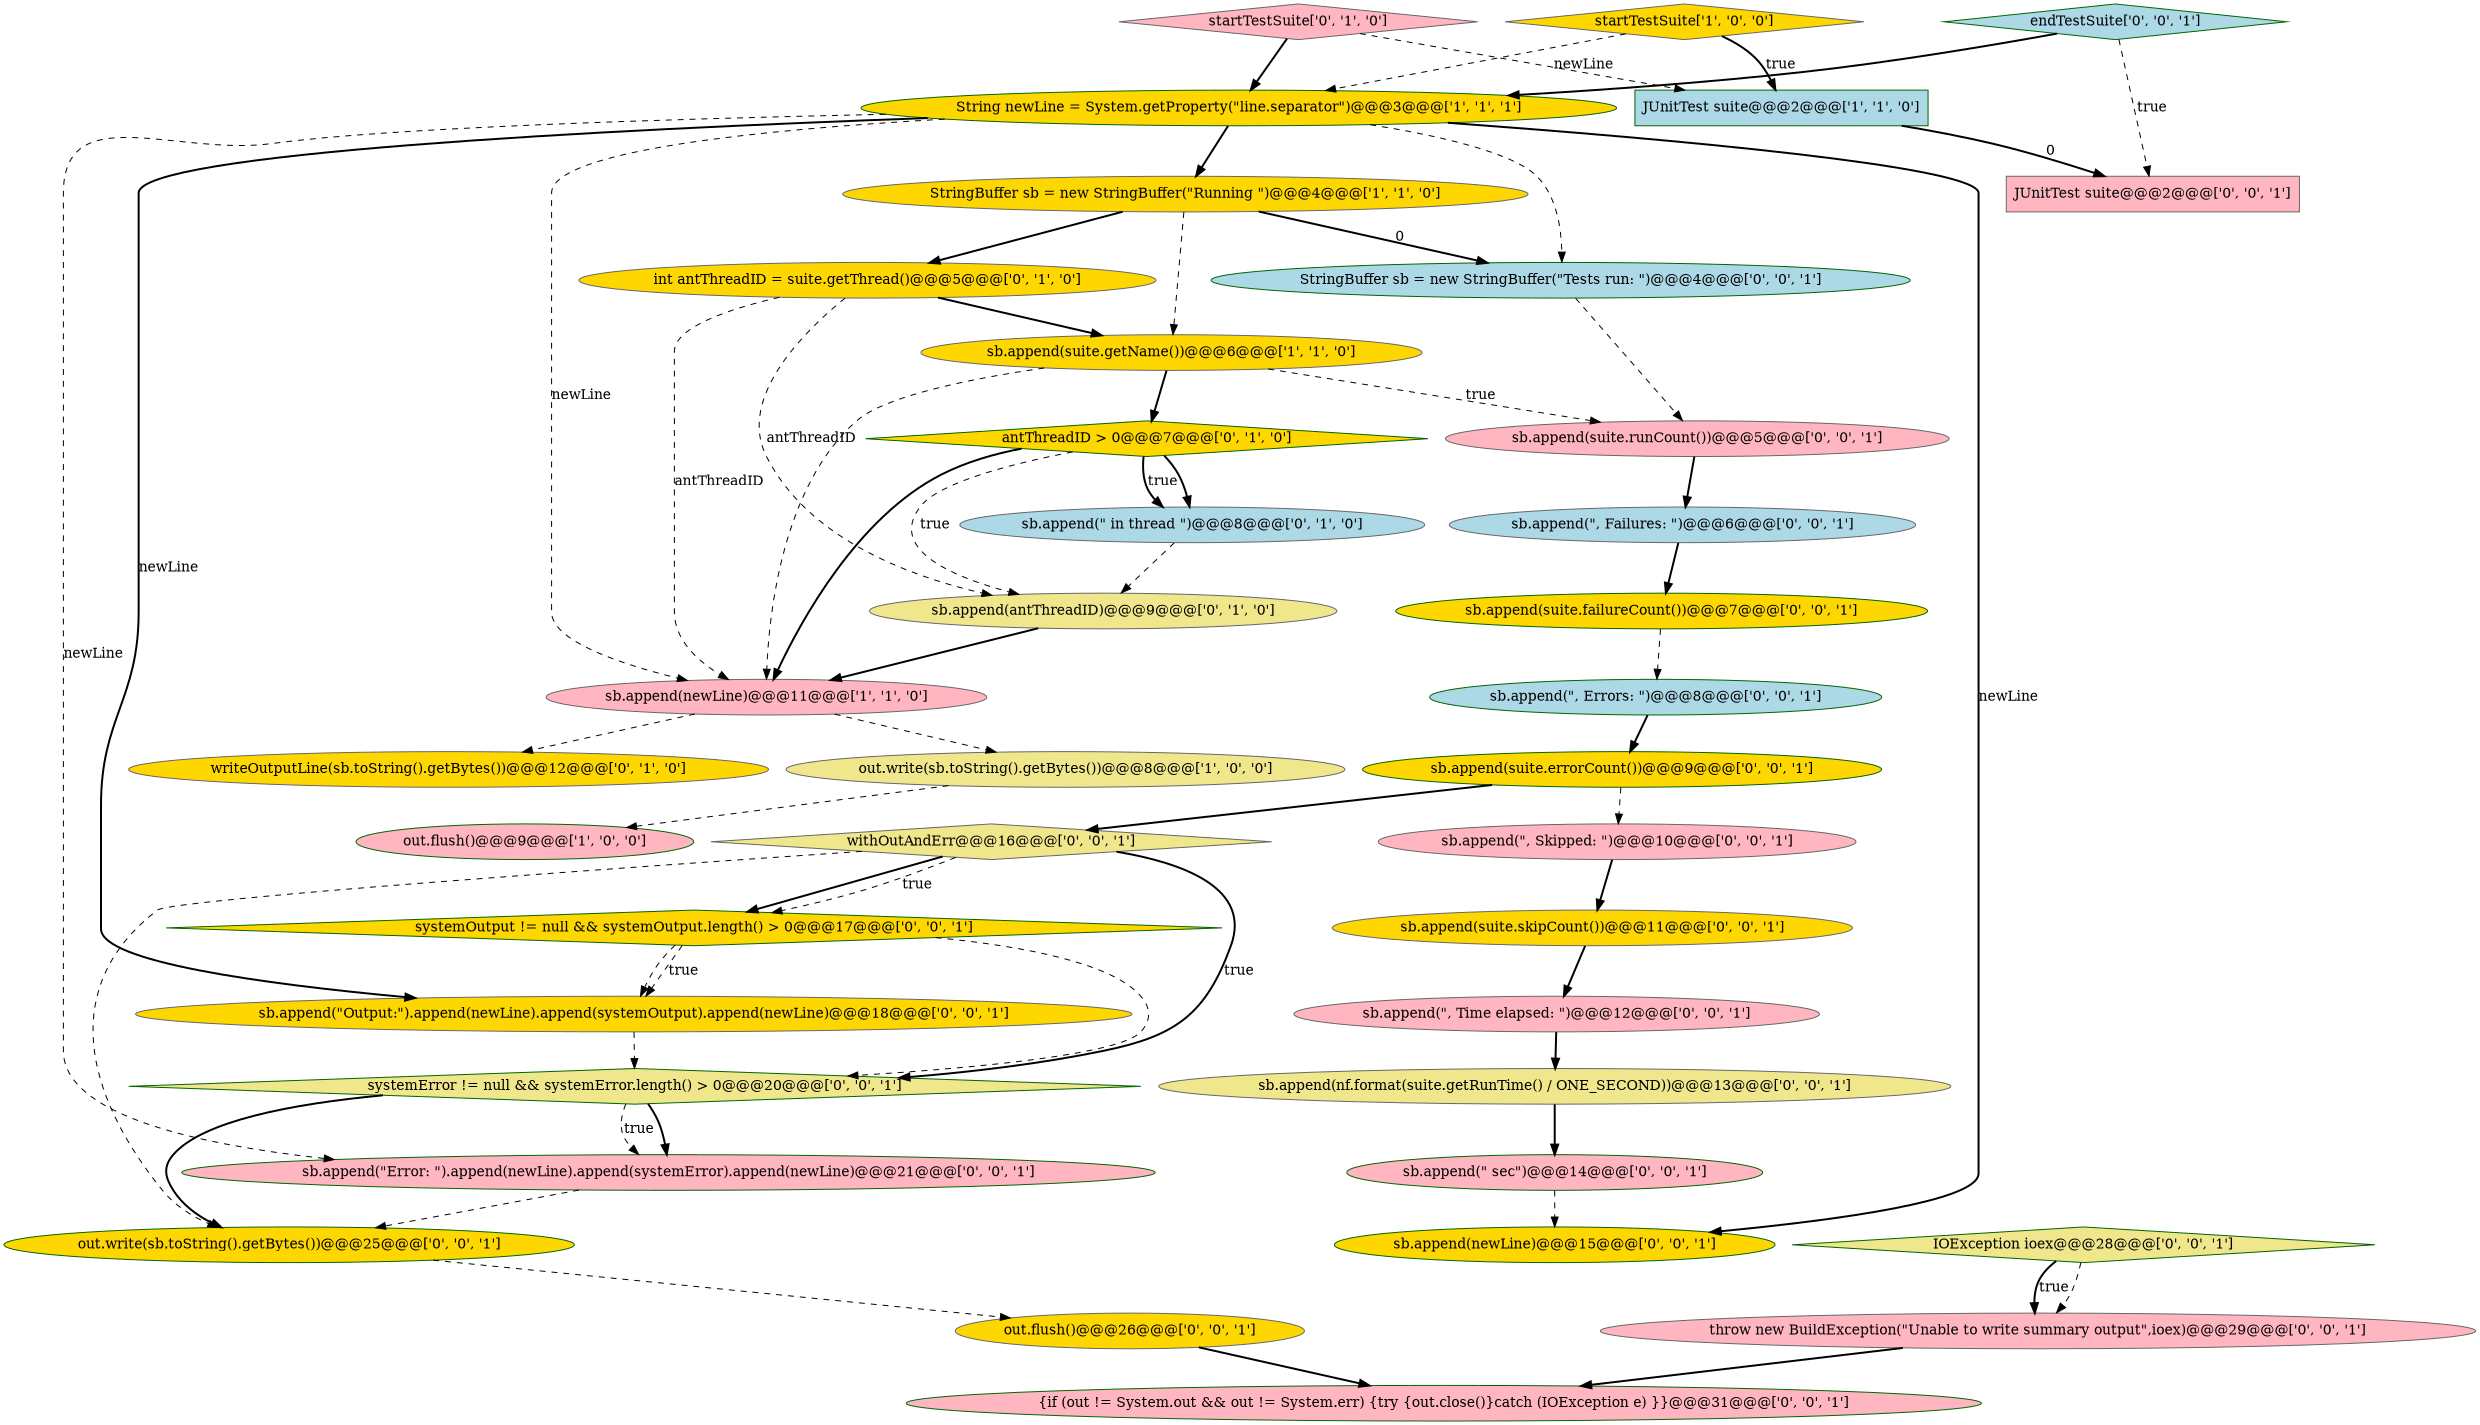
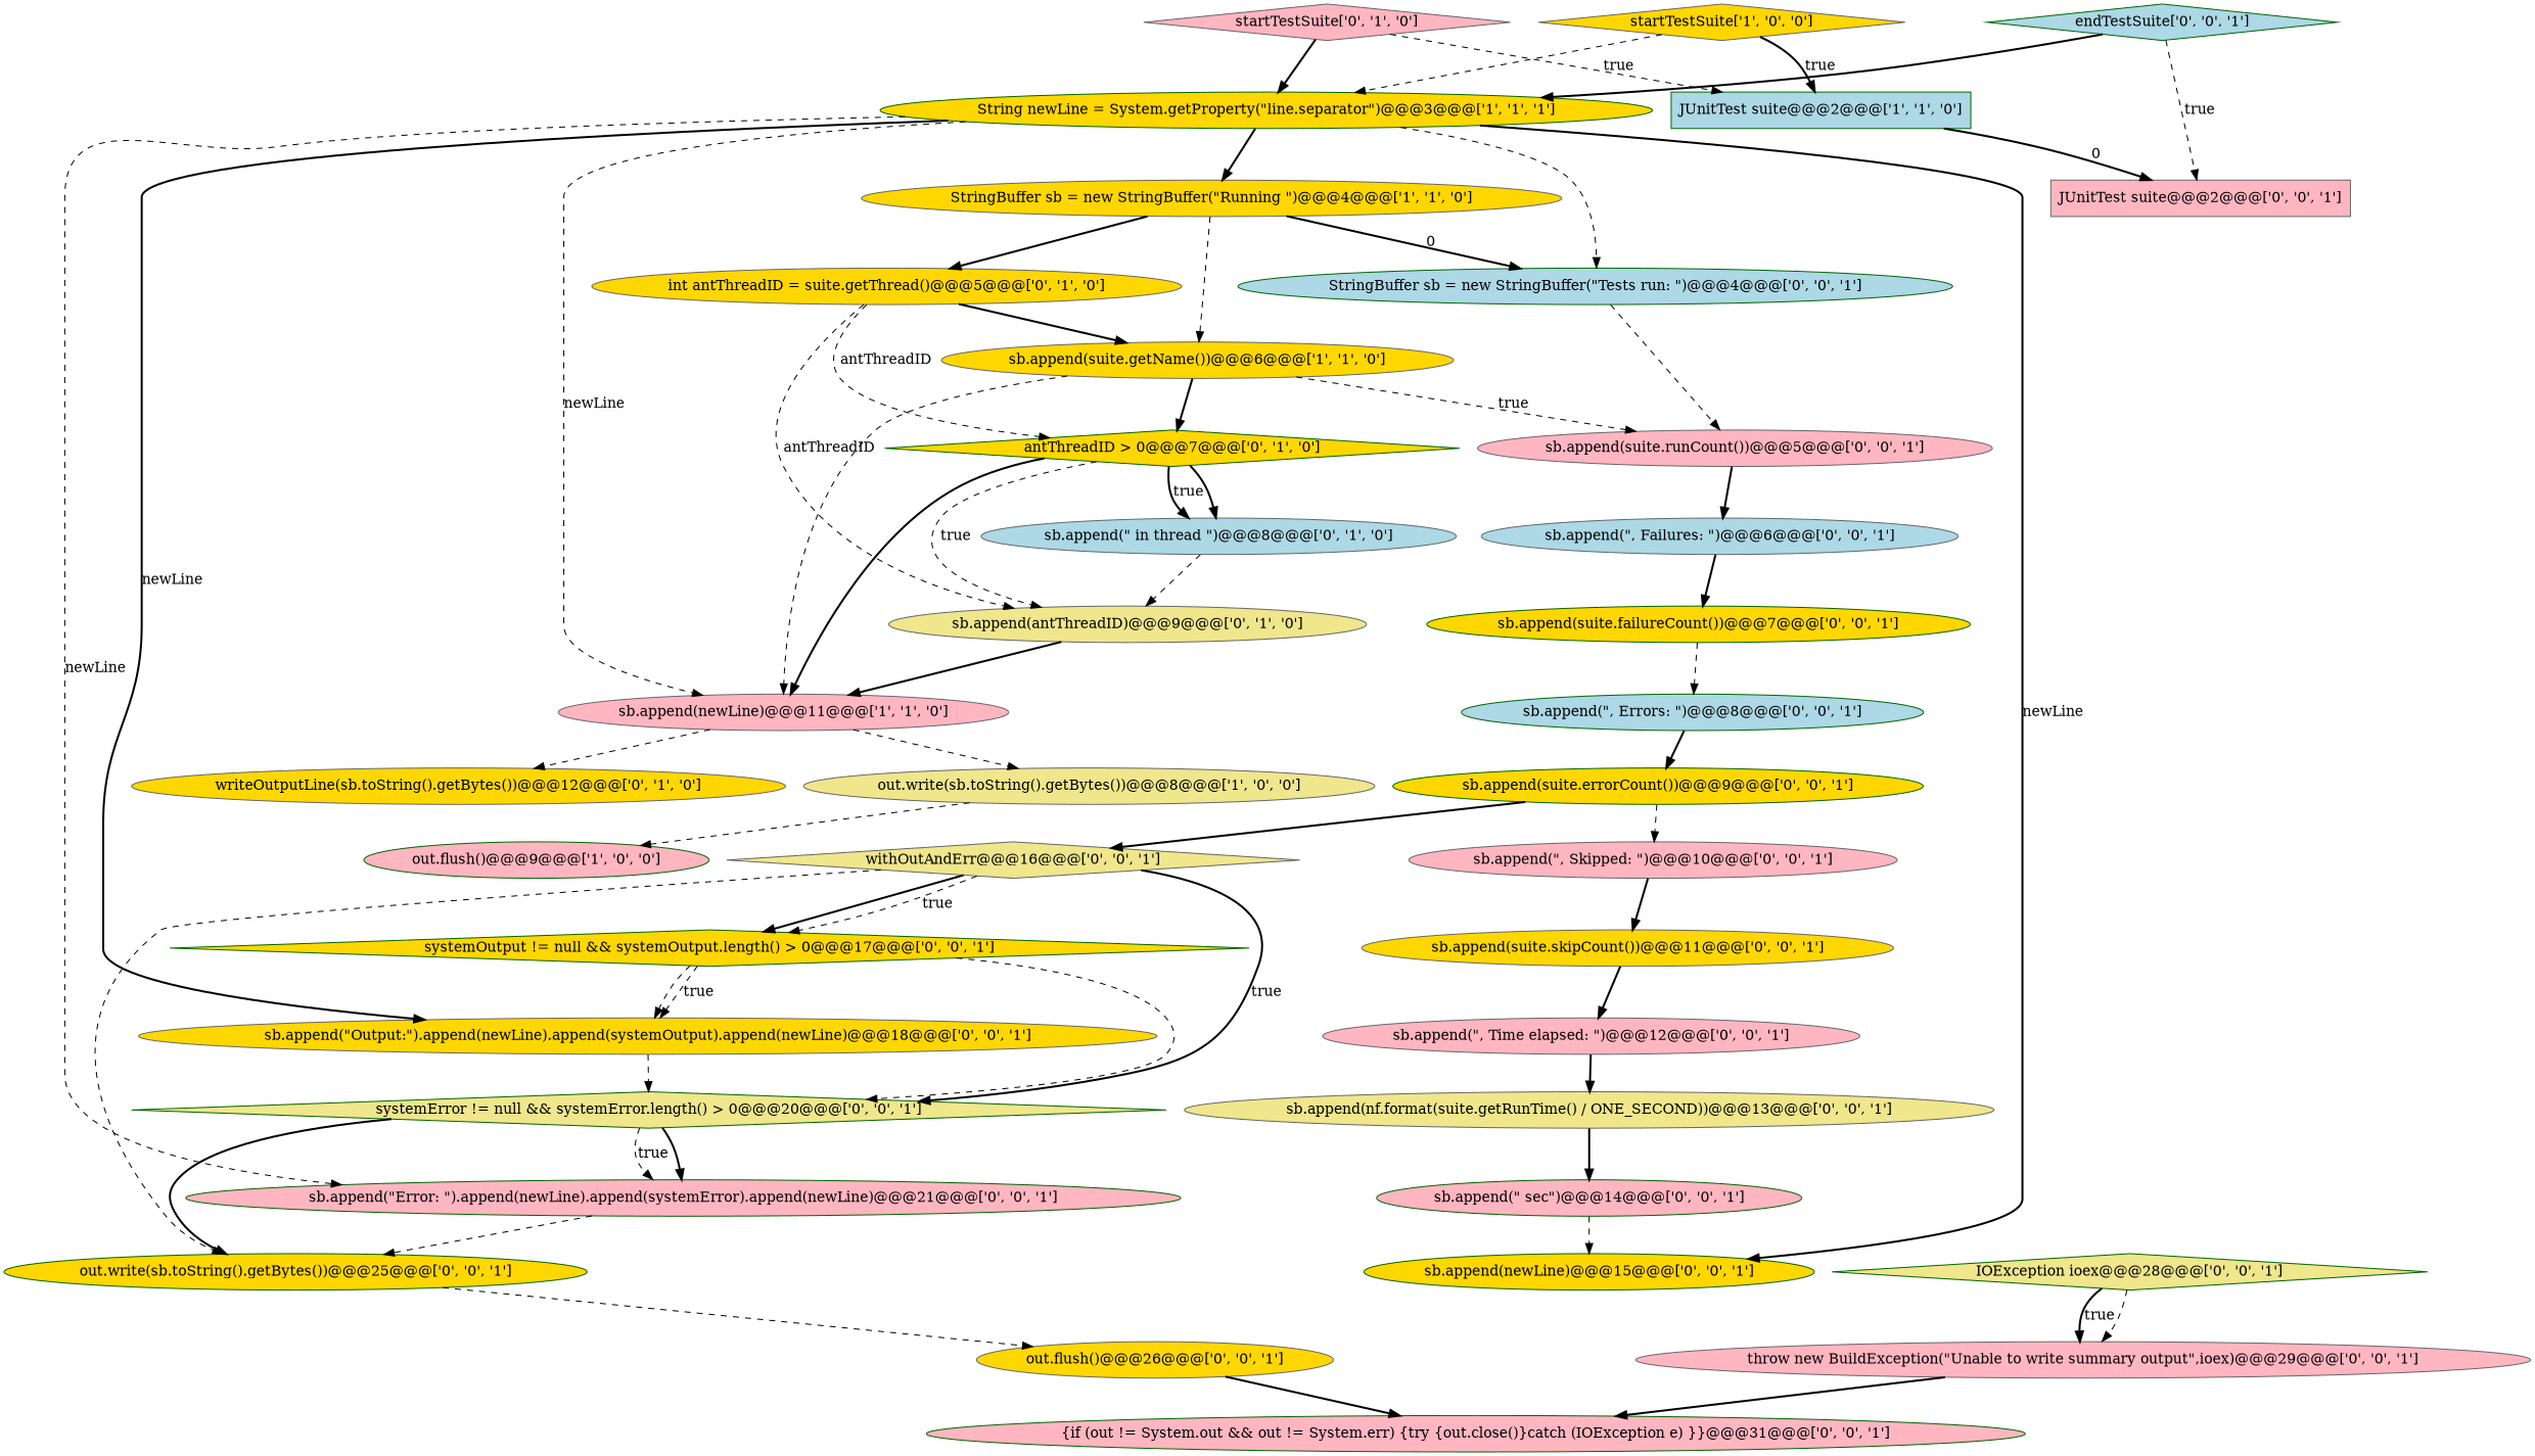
  digraph {
    node [color=gray40 fillcolor=gold shape=ellipse style=filled]
    edge [style=bold]
    n1 [fillcolor=lightpink label="sb.append(\", Skipped: \")@@@10@@@['0', '0', '1']"]
    n2 [label="sb.append(suite.skipCount())@@@11@@@['0', '0', '1']"]
    n3 [fillcolor=lightpink label="sb.append(\", Time elapsed: \")@@@12@@@['0', '0', '1']"]
    n4 [fillcolor=lightpink label="sb.append(newLine)@@@11@@@['1', '1', '0']"]
    n5 [fillcolor=khaki label="out.write(sb.toString().getBytes())@@@8@@@['1', '0', '0']"]
    n6 [label="writeOutputLine(sb.toString().getBytes())@@@12@@@['0', '1', '0']"]
    n7 [color=darkgreen fillcolor=lightpink label="out.flush()@@@9@@@['1', '0', '0']"]
    n8 [fillcolor=lightblue label="sb.append(\", Failures: \")@@@6@@@['0', '0', '1']"]
    n9 [color=darkgreen label="sb.append(suite.failureCount())@@@7@@@['0', '0', '1']"]
    n10 [color=darkgreen fillcolor=lightblue label="sb.append(\", Errors: \")@@@8@@@['0', '0', '1']"]
    n11 [color=darkgreen label="sb.append(suite.errorCount())@@@9@@@['0', '0', '1']"]
    n12 [fillcolor=khaki label="withOutAndErr@@@16@@@['0', '0', '1']" shape=diamond]
    n13 [label="startTestSuite['1', '0', '0']" shape=diamond]
    n14 [color=darkgreen fillcolor=lightblue label="JUnitTest suite@@@2@@@['1', '1', '0']" shape=box]
    n15 [color=darkgreen label="String newLine = System.getProperty(\"line.separator\")@@@3@@@['1', '1', '1']"]
    n16 [fillcolor=lightpink label="JUnitTest suite@@@2@@@['0', '0', '1']" shape=box]
    n17 [color=darkgreen fillcolor=lightblue label="StringBuffer sb = new StringBuffer(\"Tests run: \")@@@4@@@['0', '0', '1']"]
    n18 [color=darkgreen fillcolor=lightpink label="sb.append(\"Error: \").append(newLine).append(systemError).append(newLine)@@@21@@@['0', '0', '1']"]
    n19 [label="sb.append(\"Output:\").append(newLine).append(systemOutput).append(newLine)@@@18@@@['0', '0', '1']"]
    n20 [label="StringBuffer sb = new StringBuffer(\"Running \")@@@4@@@['1', '1', '0']"]
    n21 [color=darkgreen label="sb.append(newLine)@@@15@@@['0', '0', '1']"]
    n22 [fillcolor=lightpink label="sb.append(suite.runCount())@@@5@@@['0', '0', '1']"]
    n23 [color=darkgreen label="out.write(sb.toString().getBytes())@@@25@@@['0', '0', '1']"]
    n24 [label="out.flush()@@@26@@@['0', '0', '1']"]
    n25 [fillcolor=lightblue label="sb.append(\" in thread \")@@@8@@@['0', '1', '0']"]
    n26 [fillcolor=khaki label="sb.append(antThreadID)@@@9@@@['0', '1', '0']"]
    n27 [label="sb.append(suite.getName())@@@6@@@['1', '1', '0']"]
    n28 [color=darkgreen label="antThreadID > 0@@@7@@@['0', '1', '0']" shape=diamond]
    n29 [color=darkgreen label="systemOutput != null && systemOutput.length() > 0@@@17@@@['0', '0', '1']" shape=diamond]
    n30 [color=darkgreen fillcolor=khaki label="systemError != null && systemError.length() > 0@@@20@@@['0', '0', '1']" shape=diamond]
    n31 [color=darkgreen fillcolor=lightblue label="endTestSuite['0', '0', '1']" shape=diamond]
    n32 [color=darkgreen fillcolor=lightpink label="{if (out != System.out && out != System.err) {try {out.close()}catch (IOException e) }}@@@31@@@['0', '0', '1']"]
    n33 [fillcolor=lightpink label="startTestSuite['0', '1', '0']" shape=diamond]
    n34 [label="int antThreadID = suite.getThread()@@@5@@@['0', '1', '0']"]
    n35 [color=darkgreen fillcolor=lightpink label="sb.append(\" sec\")@@@14@@@['0', '0', '1']"]
    n36 [fillcolor=lightpink label="throw new BuildException(\"Unable to write summary output\",ioex)@@@29@@@['0', '0', '1']"]
    n37 [color=darkgreen fillcolor=khaki label="IOException ioex@@@28@@@['0', '0', '1']" shape=diamond]
    n38 [fillcolor=khaki label="sb.append(nf.format(suite.getRunTime() / ONE_SECOND))@@@13@@@['0', '0', '1']"]
    n1 -> n2
    n2 -> n3
    n3 -> n38
    n4 -> n5 [style=dashed]
    n4 -> n6 [style=dashed]
    n5 -> n7 [style=dashed]
    n8 -> n9
    n9 -> n10 [style=dashed]
    n10 -> n11
    n11 -> n1 [style=dashed]
    n11 -> n12
    n12 -> n23 [style=dashed]
    n12 -> n29
    n12 -> n29 [label=true style=dashed]
    n12 -> n30 [label=true]
    n13 -> n14 [label=true]
    n13 -> n15 [style=dashed]
    n14 -> n16 [label=0]
    n15 -> n4 [label=newLine style=dashed]
    n15 -> n17 [style=dashed]
    n15 -> n18 [label=newLine style=dashed]
    n15 -> n19 [label=newLine]
    n15 -> n20
    n15 -> n21 [label=newLine]
    n17 -> n22 [style=dashed]
    n18 -> n23 [style=dashed]
    n19 -> n30 [style=dashed]
    n20 -> n17 [label=0]
    n20 -> n27 [style=dashed]
    n20 -> n34
    n22 -> n8
    n23 -> n24 [style=dashed]
    n24 -> n32
    n25 -> n26 [style=dashed]
    n26 -> n4
    n27 -> n4 [style=dashed]
    n27 -> n22 [label=true style=dashed]
    n27 -> n28
    n28 -> n4
    n28 -> n25 [label=true]
    n28 -> n25
    n28 -> n26 [label=true style=dashed]
    n29 -> n19 [style=dashed]
    n29 -> n19 [label=true style=dashed]
    n29 -> n30 [style=dashed]
    n30 -> n18
    n30 -> n18 [label=true style=dashed]
    n30 -> n23
    n31 -> n15
    n31 -> n16 [label=true style=dashed]
-   n33 -> n14 [label=newLine style=dashed]
+   n33 -> n14 [label=true style=dashed]
    n33 -> n15
    n34 -> n26 [label=antThreadID style=dashed]
    n34 -> n27
-   n34 -> n4 [label=antThreadID style=dashed]
+   n34 -> n28 [label=antThreadID style=dashed]
    n35 -> n21 [style=dashed]
    n36 -> n32
    n37 -> n36 [label=true]
    n37 -> n36 [style=dashed]
    n38 -> n35
  }
